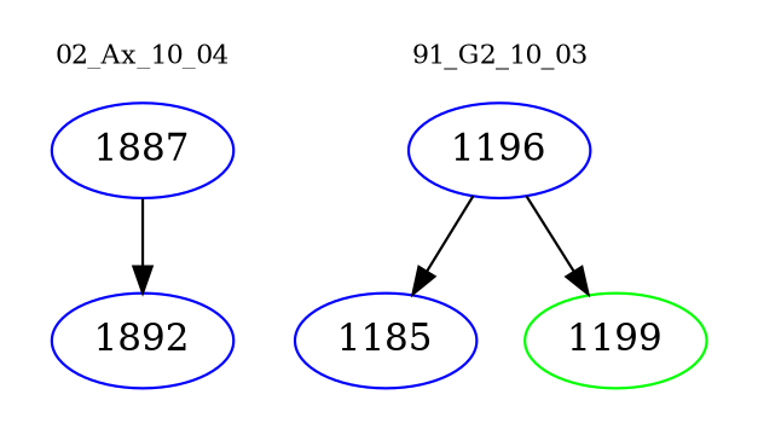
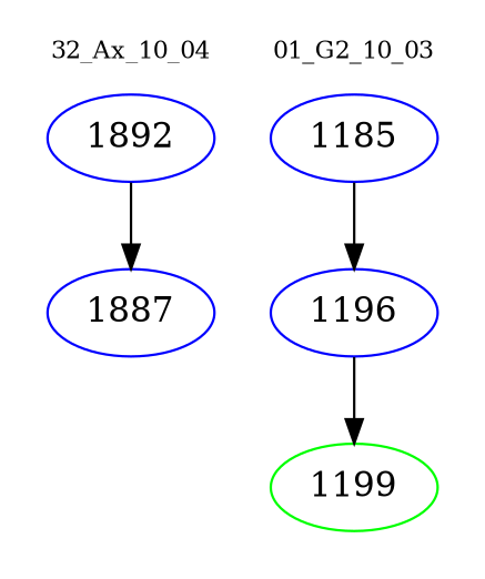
  digraph {
    node [color=blue]
    edge [color=black]
    n1 [label=1887]
    n2 [label=1892]
    n3 [label=1196]
    n4 [label=1185]
    n5 [color=green label=1199]
    subgraph cluster_1 {
      color=white
      fontsize=10
-     label="02_Ax_10_04"
+     label="32_Ax_10_04"
      n1
      n2
    }
    subgraph cluster_2 {
      color=white
      fontsize=10
-     label="91_G2_10_03"
+     label="01_G2_10_03"
      n3
      n4
      n5
    }
-   n1 -> n2
-   n3 -> n4
+   n2 -> n1
+   n4 -> n3
    n3 -> n5
  }
